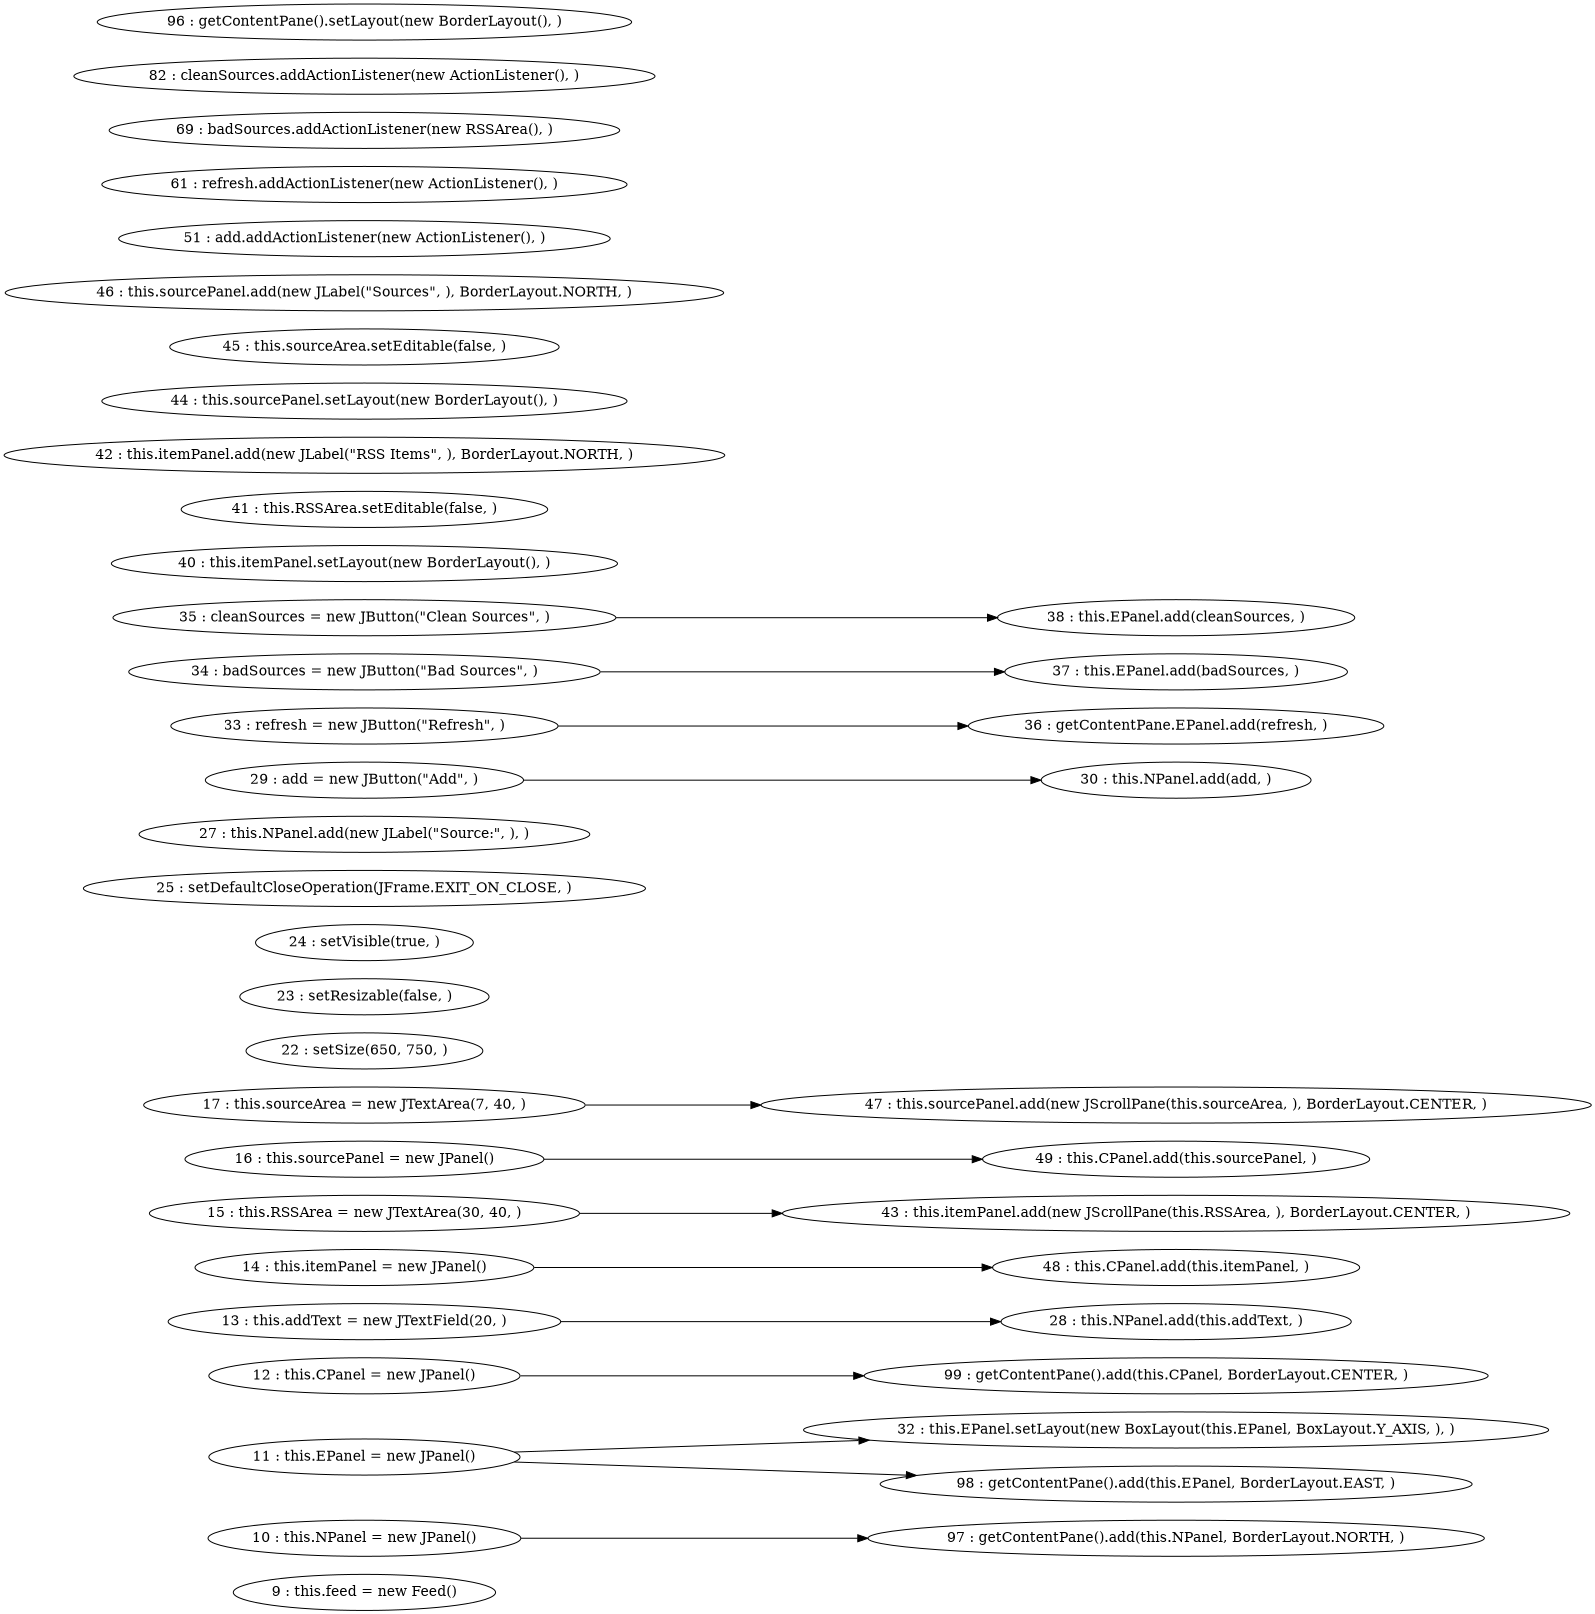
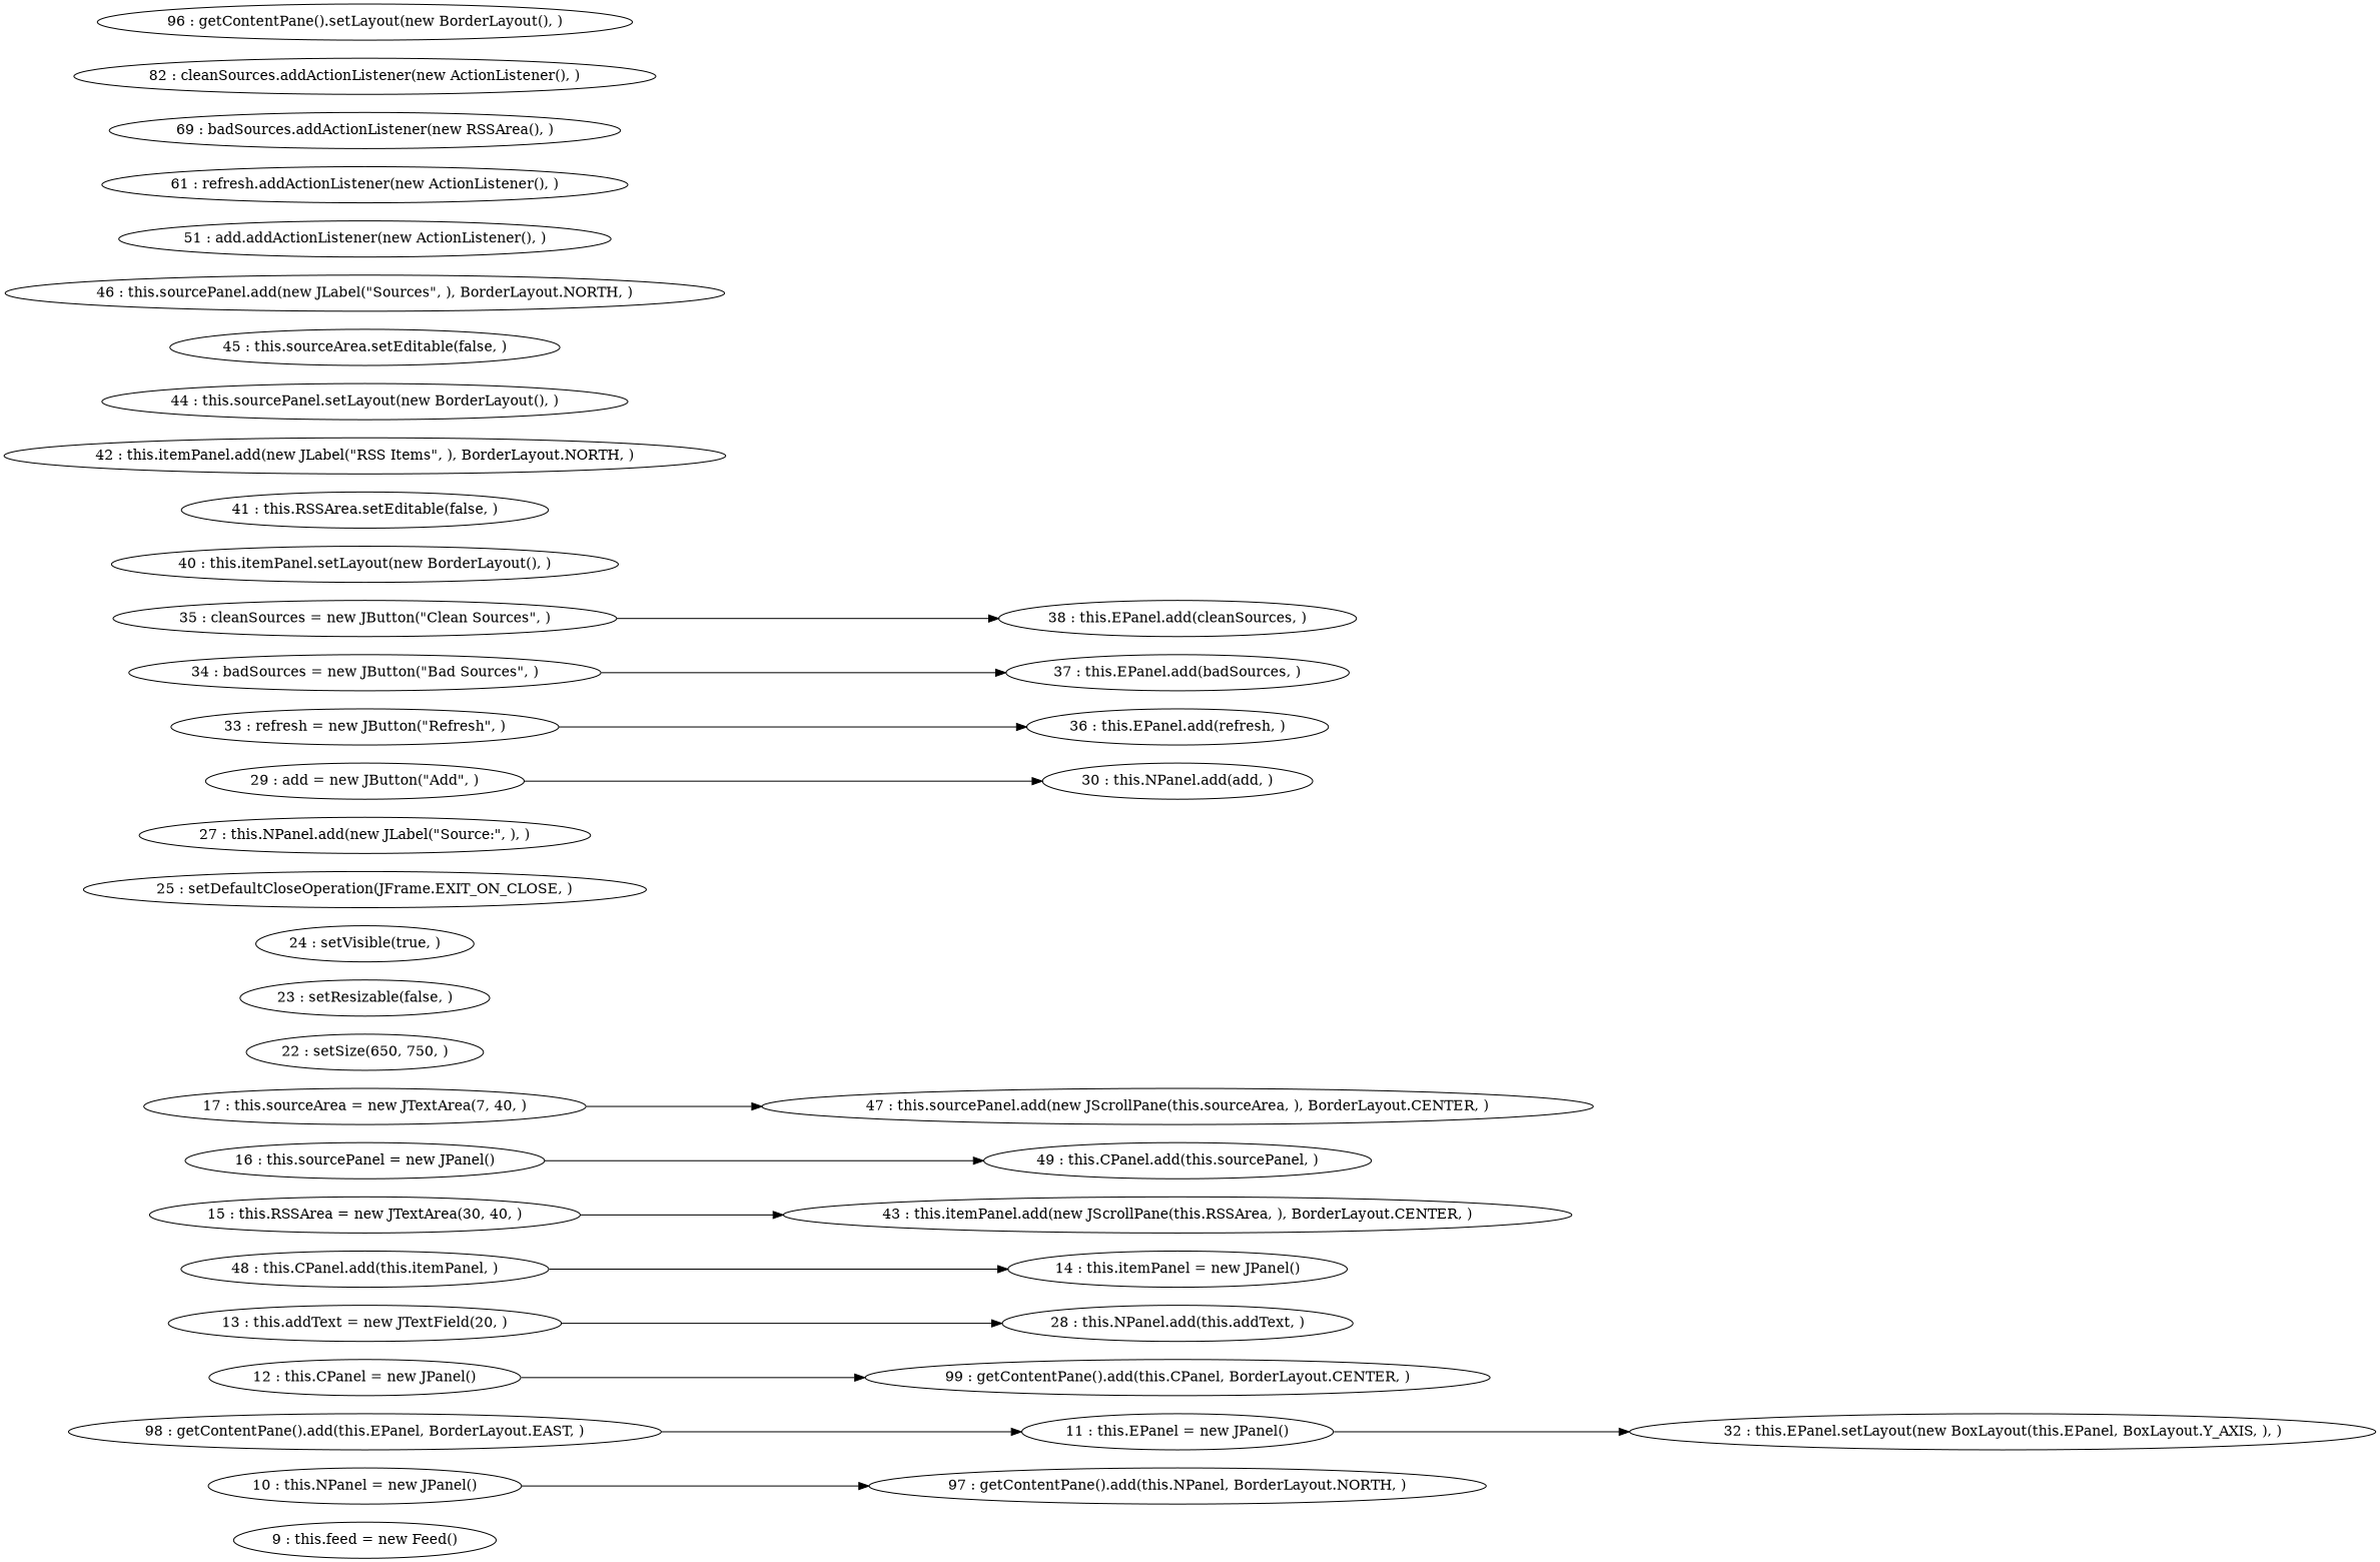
  digraph {
    rankdir=LR
    "9 : this.feed = new Feed()"
    "10 : this.NPanel = new JPanel()"
    "97 : getContentPane().add(this.NPanel, BorderLayout.NORTH, )"
    "11 : this.EPanel = new JPanel()"
    "32 : this.EPanel.setLayout(new BoxLayout(this.EPanel, BoxLayout.Y_AXIS, ), )"
    "98 : getContentPane().add(this.EPanel, BorderLayout.EAST, )"
    "12 : this.CPanel = new JPanel()"
    "99 : getContentPane().add(this.CPanel, BorderLayout.CENTER, )"
    "13 : this.addText = new JTextField(20, )"
    "28 : this.NPanel.add(this.addText, )"
    "14 : this.itemPanel = new JPanel()"
    "48 : this.CPanel.add(this.itemPanel, )"
    "15 : this.RSSArea = new JTextArea(30, 40, )"
    "43 : this.itemPanel.add(new JScrollPane(this.RSSArea, ), BorderLayout.CENTER, )"
    "16 : this.sourcePanel = new JPanel()"
    "49 : this.CPanel.add(this.sourcePanel, )"
    "17 : this.sourceArea = new JTextArea(7, 40, )"
    "47 : this.sourcePanel.add(new JScrollPane(this.sourceArea, ), BorderLayout.CENTER, )"
    "22 : setSize(650, 750, )"
    "23 : setResizable(false, )"
    "24 : setVisible(true, )"
    "25 : setDefaultCloseOperation(JFrame.EXIT_ON_CLOSE, )"
    "27 : this.NPanel.add(new JLabel(\"Source:\", ), )"
    "29 : add = new JButton(\"Add\", )"
    "30 : this.NPanel.add(add, )"
    "33 : refresh = new JButton(\"Refresh\", )"
-   "36 : this.EPanel.add(refresh, )" [label="36 : getContentPane.EPanel.add(refresh, )"]
+   "36 : this.EPanel.add(refresh, )"
    "34 : badSources = new JButton(\"Bad Sources\", )"
    "37 : this.EPanel.add(badSources, )"
    "35 : cleanSources = new JButton(\"Clean Sources\", )"
    "38 : this.EPanel.add(cleanSources, )"
    "40 : this.itemPanel.setLayout(new BorderLayout(), )"
    "41 : this.RSSArea.setEditable(false, )"
    "42 : this.itemPanel.add(new JLabel(\"RSS Items\", ), BorderLayout.NORTH, )"
    "44 : this.sourcePanel.setLayout(new BorderLayout(), )"
    "45 : this.sourceArea.setEditable(false, )"
    "46 : this.sourcePanel.add(new JLabel(\"Sources\", ), BorderLayout.NORTH, )"
    "51 : add.addActionListener(new ActionListener(), )"
    "61 : refresh.addActionListener(new ActionListener(), )"
    n40 [label="69 : badSources.addActionListener(new RSSArea(), )"]
    "82 : cleanSources.addActionListener(new ActionListener(), )"
    "96 : getContentPane().setLayout(new BorderLayout(), )"
    "10 : this.NPanel = new JPanel()" -> "97 : getContentPane().add(this.NPanel, BorderLayout.NORTH, )"
    "11 : this.EPanel = new JPanel()" -> "32 : this.EPanel.setLayout(new BoxLayout(this.EPanel, BoxLayout.Y_AXIS, ), )"
-   "11 : this.EPanel = new JPanel()" -> "98 : getContentPane().add(this.EPanel, BorderLayout.EAST, )"
+   "98 : getContentPane().add(this.EPanel, BorderLayout.EAST, )" -> "11 : this.EPanel = new JPanel()"
    "12 : this.CPanel = new JPanel()" -> "99 : getContentPane().add(this.CPanel, BorderLayout.CENTER, )"
    "13 : this.addText = new JTextField(20, )" -> "28 : this.NPanel.add(this.addText, )"
-   "14 : this.itemPanel = new JPanel()" -> "48 : this.CPanel.add(this.itemPanel, )"
+   "48 : this.CPanel.add(this.itemPanel, )" -> "14 : this.itemPanel = new JPanel()"
    "15 : this.RSSArea = new JTextArea(30, 40, )" -> "43 : this.itemPanel.add(new JScrollPane(this.RSSArea, ), BorderLayout.CENTER, )"
    "16 : this.sourcePanel = new JPanel()" -> "49 : this.CPanel.add(this.sourcePanel, )"
    "17 : this.sourceArea = new JTextArea(7, 40, )" -> "47 : this.sourcePanel.add(new JScrollPane(this.sourceArea, ), BorderLayout.CENTER, )"
    "29 : add = new JButton(\"Add\", )" -> "30 : this.NPanel.add(add, )"
    "33 : refresh = new JButton(\"Refresh\", )" -> "36 : this.EPanel.add(refresh, )"
    "34 : badSources = new JButton(\"Bad Sources\", )" -> "37 : this.EPanel.add(badSources, )"
    "35 : cleanSources = new JButton(\"Clean Sources\", )" -> "38 : this.EPanel.add(cleanSources, )"
  }
